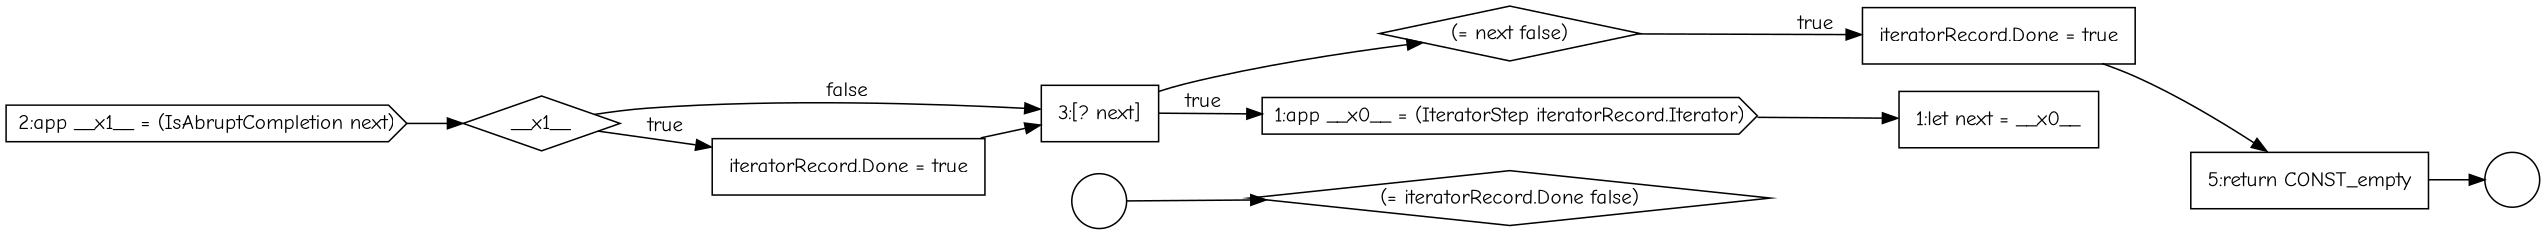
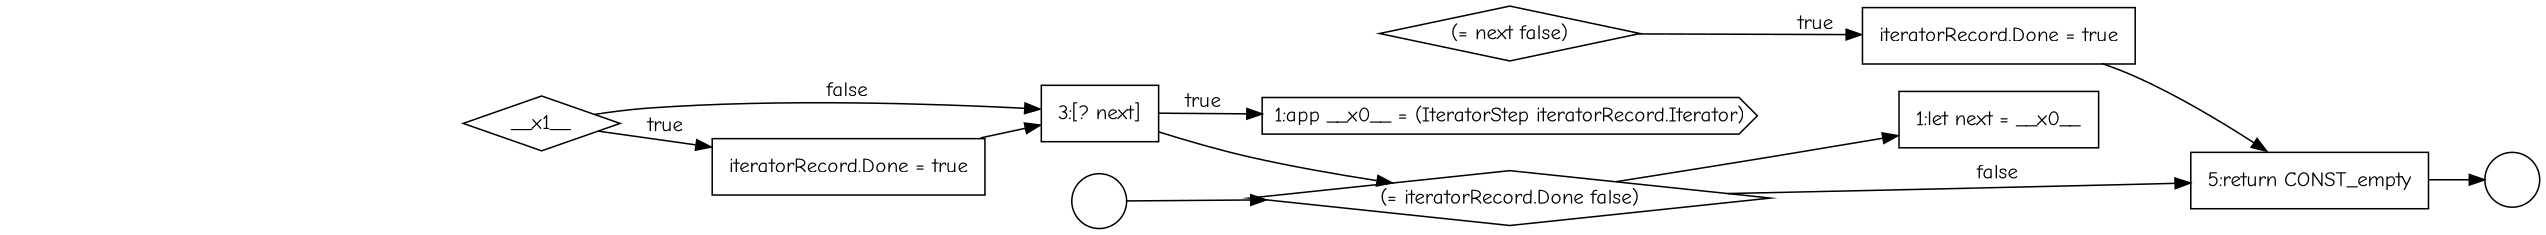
  digraph {
    fontname="Comic Neue"
    rankdir=LR
    node [color=black fillcolor=white fontname="Comic Neue" shape=none style=filled]
    edge [color=black fontname="Comic Neue"]
    n1 [label=" " shape=circle]
-   n2 [label=<<font color="black">2:app __x1__ = (IsAbruptCompletion next)</font>> shape=cds]
    n3 [label=<<font color="black">__x1__</font>> shape=diamond]
    n4 [label=<<font color="black">     <table border="0" cellborder="1" cellspacing="0" cellpadding="10">       <tr><td align="left">iteratorRecord.Done = true</td></tr>     </table>   </font>> margin=0]
    n5 [label=<<font color="black">     <table border="0" cellborder="1" cellspacing="0" cellpadding="10">       <tr><td align="left">3:[? next]</td></tr>     </table>   </font>> margin=0]
    n6 [label=<<font color="black">(= next false)</font>> shape=diamond]
    n7 [label=<<font color="black">     <table border="0" cellborder="1" cellspacing="0" cellpadding="10">       <tr><td align="left">iteratorRecord.Done = true</td></tr>     </table>   </font>> margin=0]
    n8 [label=<<font color="black">     <table border="0" cellborder="1" cellspacing="0" cellpadding="10">       <tr><td align="left">5:return CONST_empty</td></tr>     </table>   </font>> margin=0]
    n9 [label=" " shape=circle]
    n10 [label=<<font color="black">(= iteratorRecord.Done false)</font>> shape=diamond]
    n11 [label=<<font color="black">     <table border="0" cellborder="1" cellspacing="0" cellpadding="10">       <tr><td align="left">1:let next = __x0__</td></tr>     </table>   </font>> margin=0]
    n12 [label=<<font color="black">1:app __x0__ = (IteratorStep iteratorRecord.Iterator)</font>> shape=cds]
-   n2 -> n3
    n3 -> n4 [label=<<font color="black">true</font>>]
    n3 -> n5 [label=<<font color="black">false</font>>]
    n4 -> n5
-   n5 -> n6
+   n5 -> n10
    n5 -> n12 [label=<<font color="black">true</font>>]
    n6 -> n7 [label=<<font color="black">true</font>>]
    n7 -> n8
    n8 -> n1
    n9 -> n10
-   n12 -> n11
+   n10 -> n8 [label=<<font color="black">false</font>>]
+   n10 -> n11
  }
